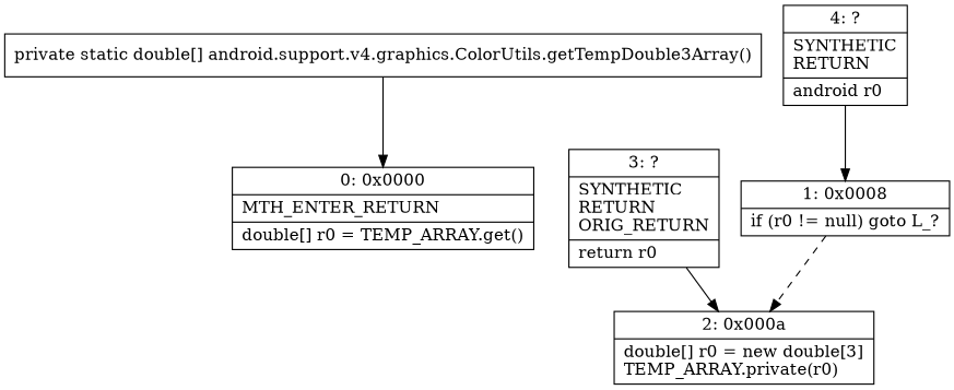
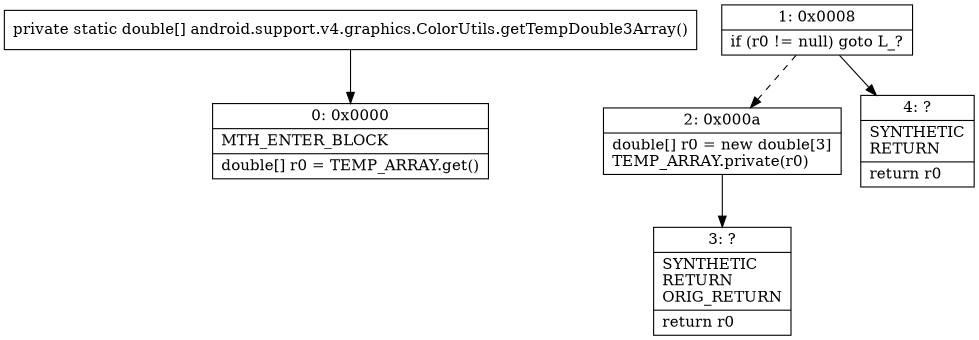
  digraph {
    node [shape=record]
-   n1 [label="{0\:\ 0x0000|MTH_ENTER_RETURN\l|double[] r0 = TEMP_ARRAY.get()\l}"]
+   n1 [label="{0\:\ 0x0000|MTH_ENTER_BLOCK\l|double[] r0 = TEMP_ARRAY.get()\l}"]
    n2 [label="{1\:\ 0x0008|if (r0 != null) goto L_?\l}"]
    n3 [label="{2\:\ 0x000a|double[] r0 = new double[3]\lTEMP_ARRAY.private(r0)\l}"]
-   n4 [label="{4\:\ ?|SYNTHETIC\lRETURN\l|android r0\l}"]
+   n4 [label="{4\:\ ?|SYNTHETIC\lRETURN\l|return r0\l}"]
    n5 [label="{3\:\ ?|SYNTHETIC\lRETURN\lORIG_RETURN\l|return r0\l}"]
    n6 [label="{private static double[] android.support.v4.graphics.ColorUtils.getTempDouble3Array() }"]
    n2 -> n3 [style=dashed]
-   n4 -> n2
-   n5 -> n3
+   n2 -> n4
+   n3 -> n5
    n6 -> n1
  }
